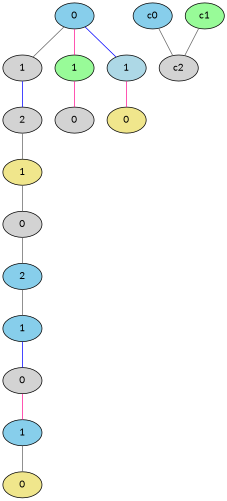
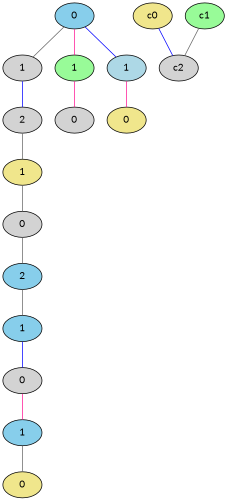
  graph {
    fontname=Lato
    node [fillcolor=lightgrey fontname=Lato style=filled]
    edge [color=gray40 fontname=Lato]
    n1 [fillcolor=skyblue label=0]
    n2 [label=1]
    n3 [fillcolor=palegreen label=1]
    n4 [fillcolor=lightblue label=1]
    n5 [label=2]
    n6 [label=0]
    n7 [fillcolor=khaki label=0]
    n8 [fillcolor=khaki label=1]
    n9 [label=0]
    n10 [fillcolor=skyblue label=2]
    n11 [fillcolor=skyblue label=1]
    n12 [label=0]
    n13 [fillcolor=skyblue label=1]
    n14 [fillcolor=khaki label=0]
-   c0 [fillcolor=skyblue]
+   c0 [fillcolor=khaki]
    c2
    c1 [fillcolor=palegreen]
    n1 -- n2
    n1 -- n3 [color=deeppink]
    n1 -- n4 [color=blue]
    n2 -- n5 [color=blue]
    n3 -- n6 [color=deeppink]
    n4 -- n7 [color=deeppink]
    n5 -- n8
    n8 -- n9
    n9 -- n10
    n10 -- n11
    n11 -- n12 [color=blue]
    n12 -- n13 [color=deeppink]
    n13 -- n14
-   c0 -- c2
+   c0 -- c2 [color=blue]
    c1 -- c2
  }
